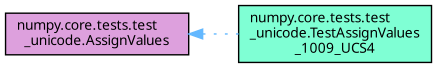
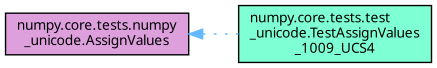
  digraph {
    rankdir=LR
    fontname="Noto Sans"
    node [color=black fontname="Noto Sans" fontsize=10 shape=box style=filled]
    n1 [fillcolor=aquamarine fontcolor=black height=0.2 label="numpy.core.tests.test\l_unicode.TestAssignValues\l_1009_UCS4" width=0.4]
-   n2 [fillcolor=plum height=0.2 label="numpy.core.tests.test\l_unicode.AssignValues" width=0.4]
+   n2 [fillcolor=plum height=0.2 label="numpy.core.tests.numpy\l_unicode.AssignValues" width=0.4]
    n2 -> n1 [color=steelblue1 dir=back fontname="Noto Sans" fontsize=10 labelfontname=Helvetica labelfontsize=10 style=dotted]
  }
